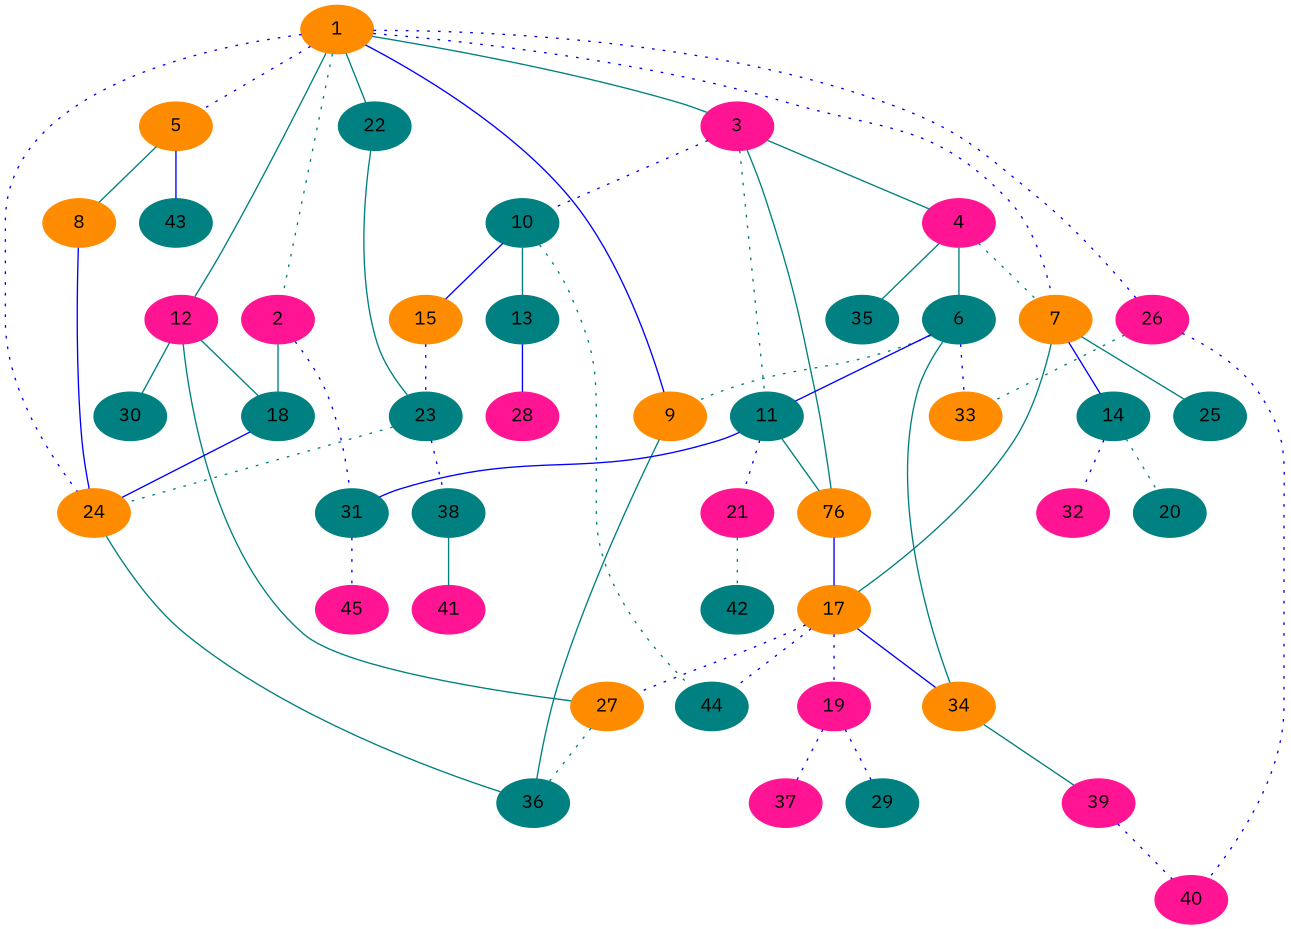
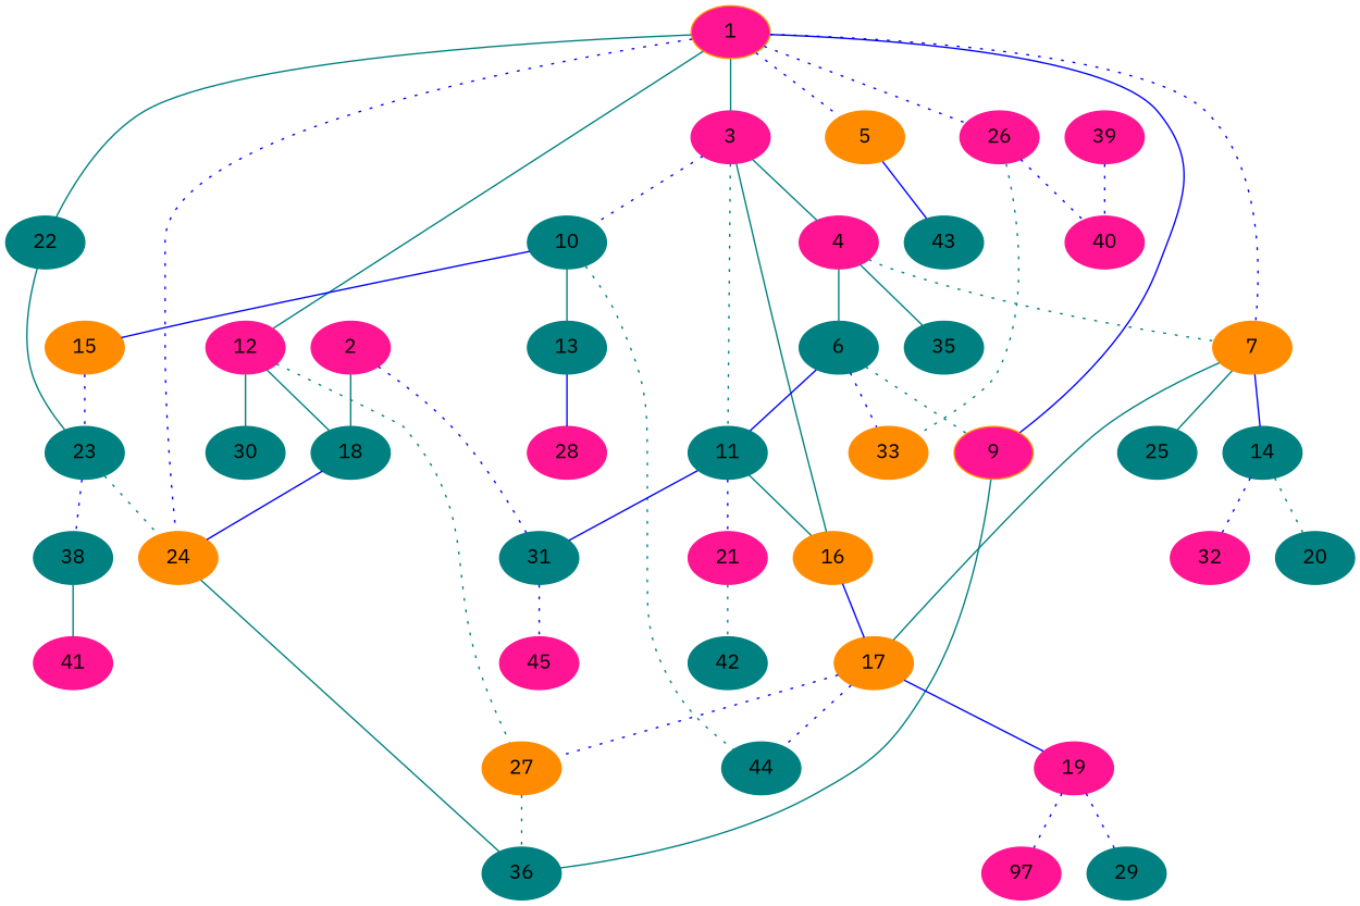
  graph {
    fontname="IBM Plex Sans"
    node [color=teal fontname="IBM Plex Sans" style=filled]
    edge [color=teal fontname="IBM Plex Sans" style=solid weight=1.0]
-   1 [color=darkorange]
+   1 [color=darkorange fillcolor=deeppink]
    2 [color=deeppink]
    3 [color=deeppink]
    5 [color=darkorange]
    7 [color=darkorange]
-   9 [color=darkorange]
+   9 [color=darkorange fillcolor=deeppink]
    12 [color=deeppink]
    22
    26 [color=deeppink]
    24 [color=darkorange]
    18
    31
    4 [color=deeppink]
    10
    11
-   16 [color=darkorange label=76]
-   8 [color=darkorange]
+   16 [color=darkorange]
    43
    14
    17 [color=darkorange]
    25
    36
    27 [color=darkorange]
    30
    15 [color=darkorange]
    23
    33 [color=darkorange]
    40 [color=deeppink]
    45 [color=deeppink]
    6
    35
    13
    44
    21 [color=deeppink]
-   34 [color=darkorange]
    39 [color=deeppink]
    20
    32 [color=deeppink]
    19 [color=deeppink]
    28 [color=deeppink]
    42
    38
    29
-   37 [color=deeppink]
+   37 [color=deeppink label=97]
    41 [color=deeppink]
-   1 -- 2 [style=dotted]
    1 -- 3
    1 -- 5 [color=blue style=dotted]
    1 -- 7 [color=blue style=dotted]
    1 -- 9 [color=blue]
    1 -- 12
    1 -- 22
    1 -- 26 [color=blue style=dotted]
    1 -- 24 [color=blue style=dotted weight=2.0]
    2 -- 18 [weight=4.0]
    2 -- 31 [color=blue style=dotted]
    3 -- 4
    3 -- 10 [color=blue style=dotted]
    3 -- 11 [style=dotted]
    3 -- 16
-   5 -- 8
    5 -- 43 [color=blue]
    7 -- 14 [color=blue]
    7 -- 17
    7 -- 25
    9 -- 36
    12 -- 18
-   12 -- 27
+   12 -- 27 [style=dotted]
    12 -- 30
    22 -- 23
    26 -- 33 [style=dotted]
    26 -- 40 [color=blue style=dotted]
    24 -- 36
    18 -- 24 [color=blue]
    31 -- 45 [color=blue style=dotted weight=2.0]
    4 -- 7 [style=dotted]
    4 -- 6 [weight=2.0]
    4 -- 35
    10 -- 15 [color=blue weight=2.0]
    10 -- 13
    10 -- 44 [style=dotted]
    11 -- 31 [color=blue]
    11 -- 16
    11 -- 21 [color=blue style=dotted]
    16 -- 17 [color=blue]
-   8 -- 24 [color=blue]
    14 -- 20 [style=dotted]
    14 -- 32 [color=blue style=dotted]
    17 -- 27 [color=blue style=dotted]
    17 -- 44 [color=blue style=dotted]
-   17 -- 34 [color=blue]
-   17 -- 19 [color=blue style=dotted weight=2.0]
+   17 -- 19 [color=blue weight=2.0]
    27 -- 36 [style=dotted]
    15 -- 23 [color=blue style=dotted weight=2.0]
    23 -- 24 [style=dotted]
    23 -- 38 [color=blue style=dotted]
    6 -- 9 [style=dotted]
    6 -- 11 [color=blue]
    6 -- 33 [color=blue style=dotted]
-   6 -- 34
    13 -- 28 [color=blue]
    21 -- 42 [style=dotted]
-   34 -- 39
    39 -- 40 [color=blue style=dotted]
    19 -- 29 [color=blue style=dotted]
    19 -- 37 [color=blue style=dotted]
    38 -- 41
  }
